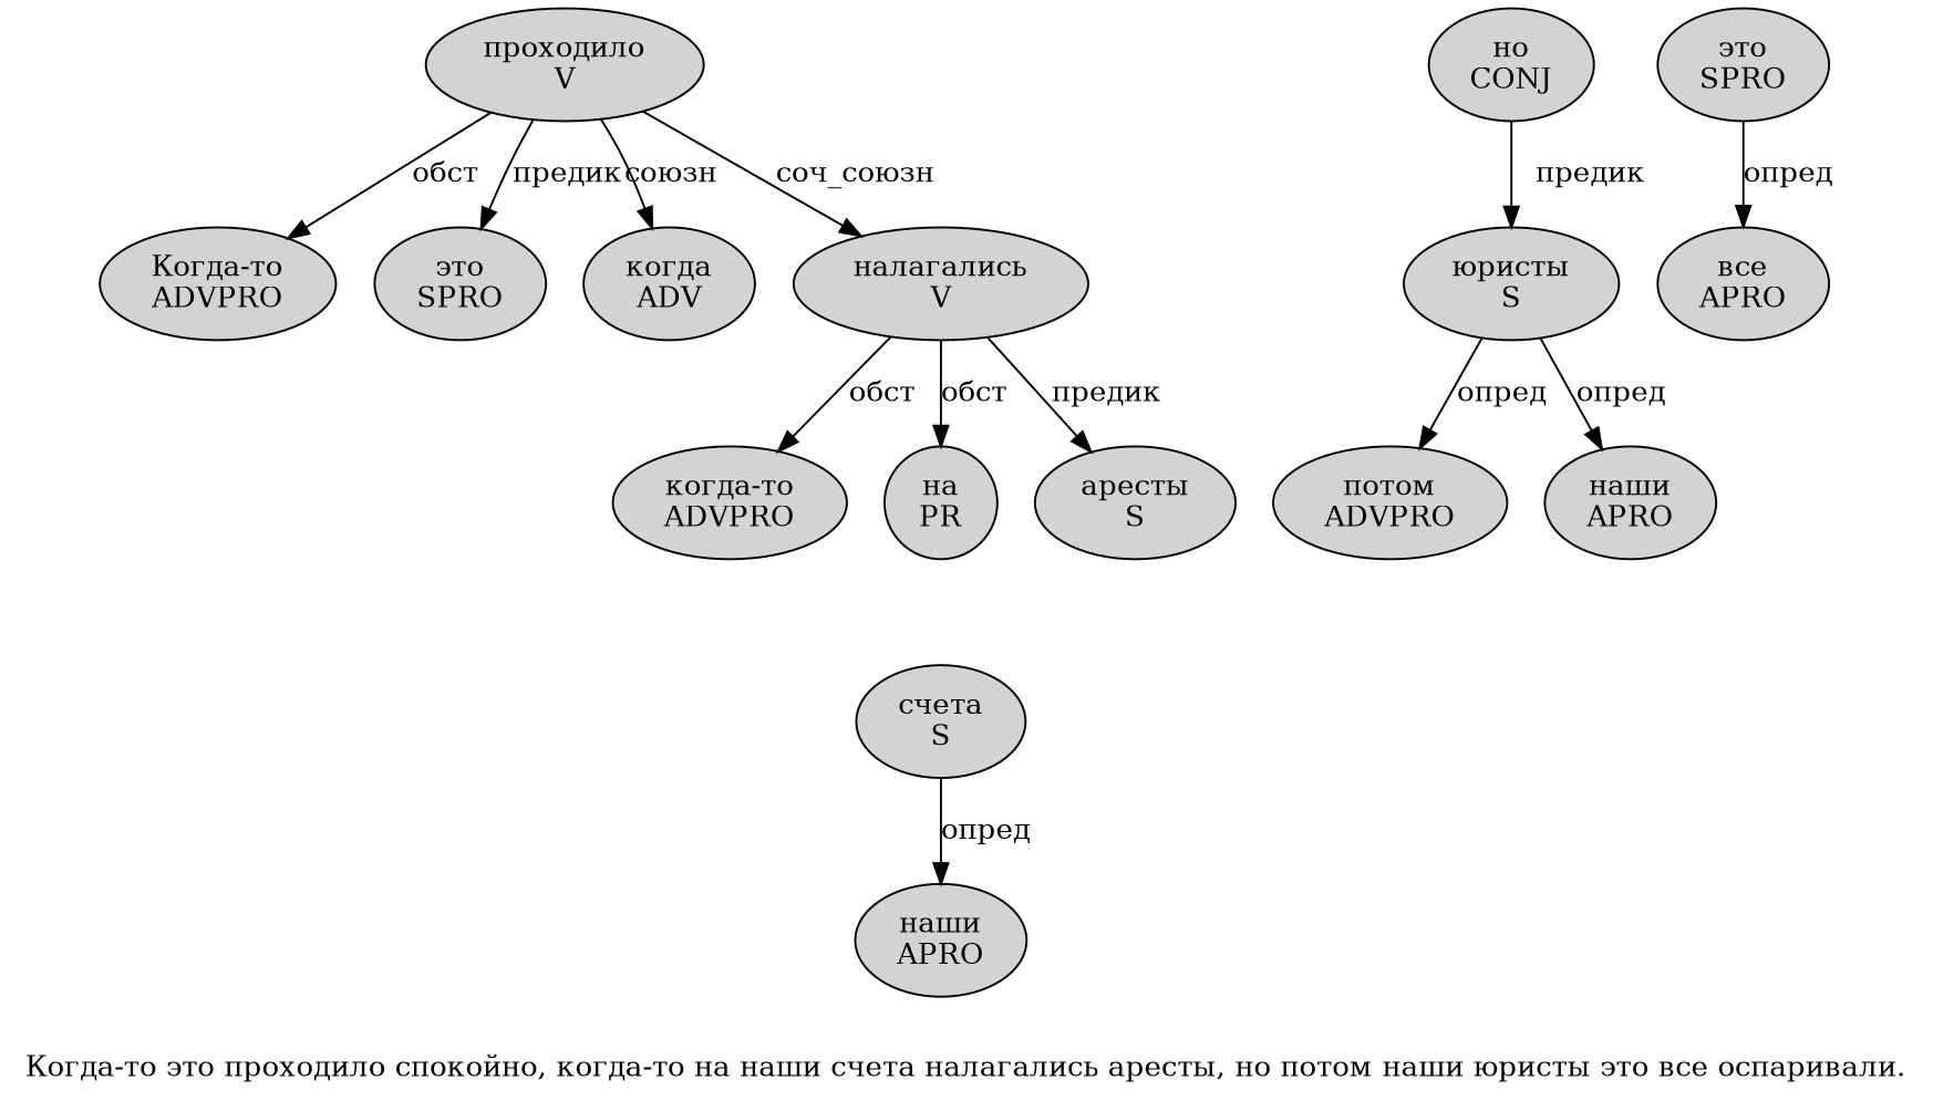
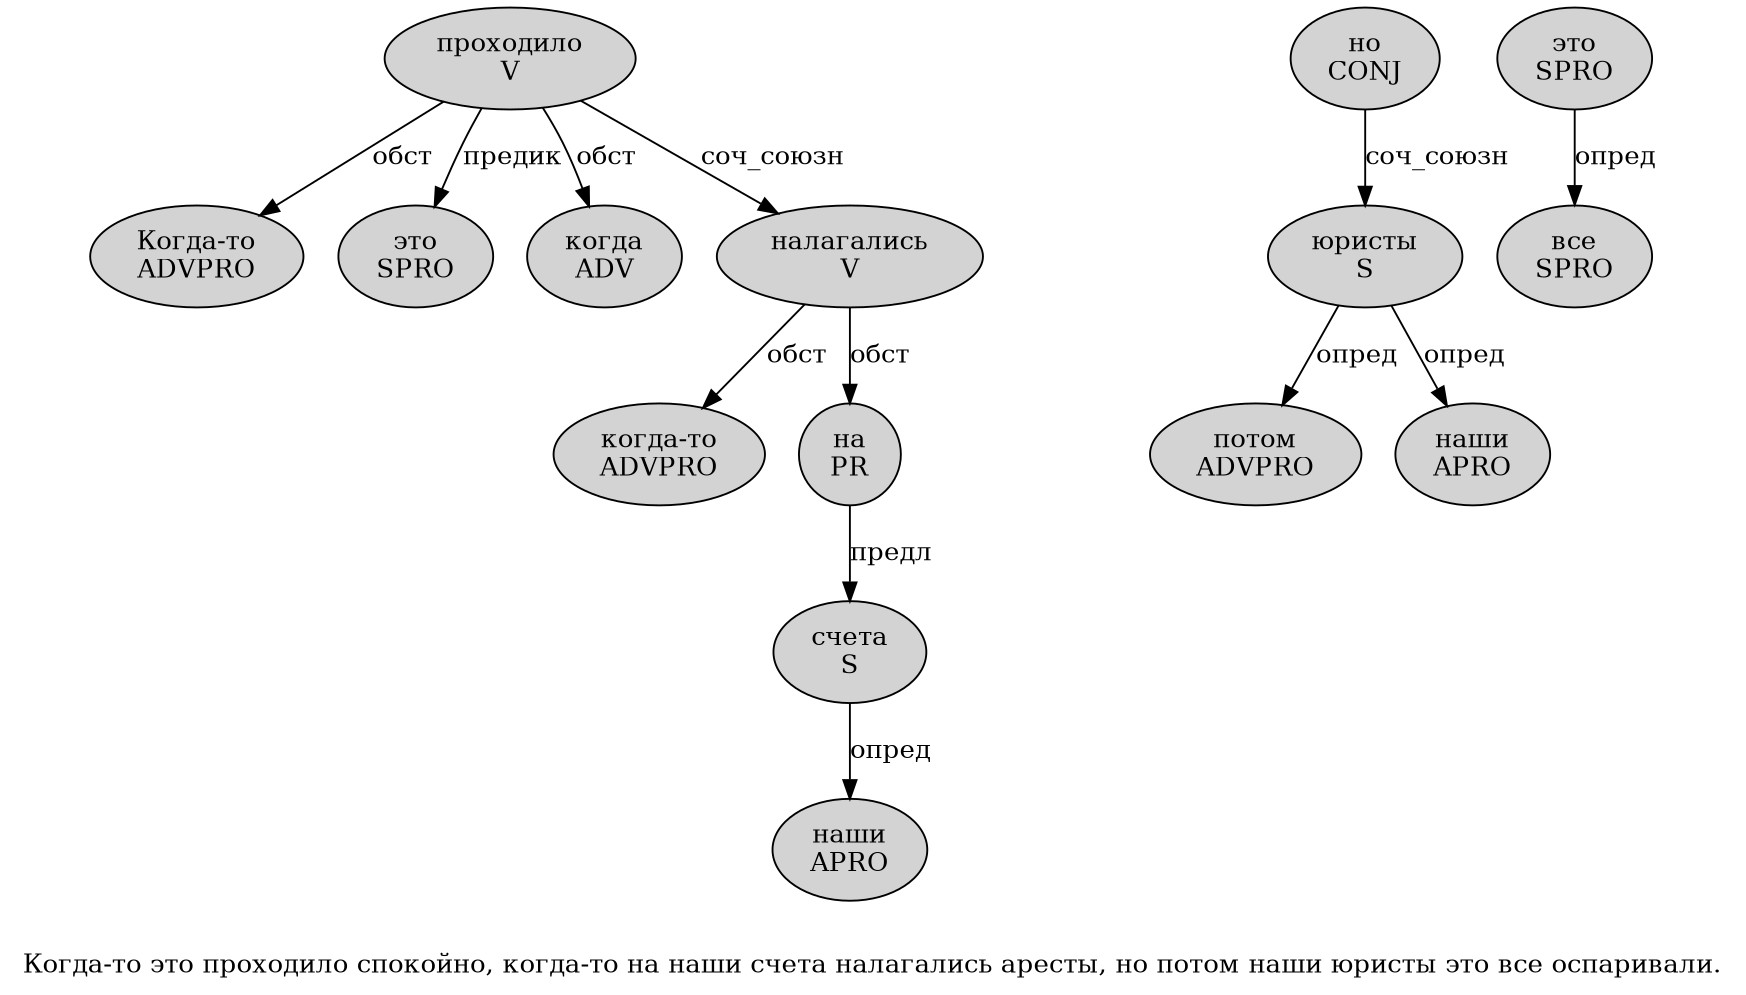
  digraph {
    label="Когда-то это проходило спокойно, когда-то на наши счета налагались аресты, но потом наши юристы это все оспаривали."
    node [fillcolor=lightgray penwidth=1 shape=ellipse style=filled]
    n1 [label="Когда-то\nADVPRO"]
    n2 [label="это\nSPRO"]
    n3 [label="проходило\nV"]
    n4 [label="когда\nADV"]
    n5 [label="налагались\nV"]
    n6 [label="когда-то\nADVPRO"]
    n7 [label="на\nPR"]
-   n8 [label="аресты\nS"]
    n9 [label="счета\nS"]
    n10 [label="наши\nAPRO"]
    n11 [label="но\nCONJ"]
    n12 [label="юристы\nS"]
    n13 [label="потом\nADVPRO"]
    n14 [label="наши\nAPRO"]
    n15 [label="это\nSPRO"]
-   n16 [label="все\nAPRO"]
+   n16 [label="все\nSPRO"]
    n3 -> n1 [label="обст"]
    n3 -> n2 [label="предик"]
-   n3 -> n4 [label="союзн"]
+   n3 -> n4 [label="обст"]
    n3 -> n5 [label="соч_союзн"]
    n5 -> n6 [label="обст"]
    n5 -> n7 [label="обст"]
-   n5 -> n8 [label="предик"]
+   n7 -> n9 [label="предл"]
    n9 -> n10 [label="опред"]
-   n11 -> n12 [label="предик"]
+   n11 -> n12 [label="соч_союзн"]
    n12 -> n13 [label="опред"]
    n12 -> n14 [label="опред"]
    n15 -> n16 [label="опред"]
  }
